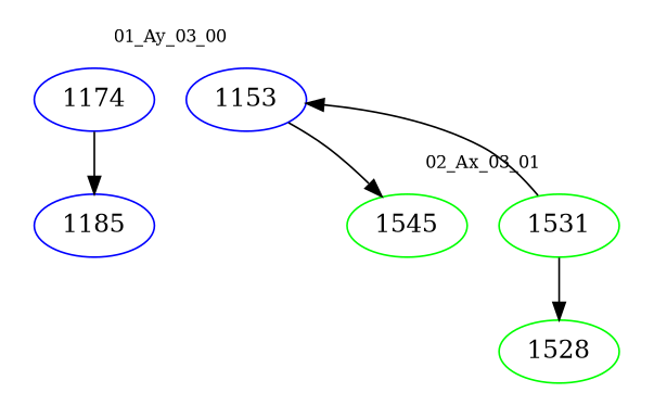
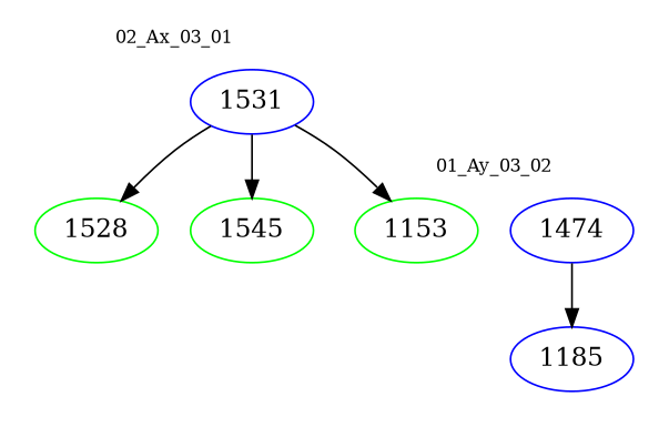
  digraph {
    node [color=blue]
    edge [color=black]
-   n1 [label=1174]
-   n2 [label=1153]
+   n1 [label=1474]
+   n2 [color=green label=1153]
    n3 [label=1185]
-   n4 [color=green label=1531]
+   n4 [label=1531]
    n5 [color=green label=1528]
    n6 [color=green label=1545]
    subgraph cluster_1 {
      color=white
      fontsize=10
-     label="01_Ay_03_00"
+     label="01_Ay_03_02"
      n1
      n2
      n3
    }
    subgraph cluster_2 {
      color=white
      fontsize=10
      label="02_Ax_03_01"
      n4
      n5
      n6
    }
    n1 -> n3
    n4 -> n2
    n4 -> n5
-   n2 -> n6
+   n4 -> n6
  }
